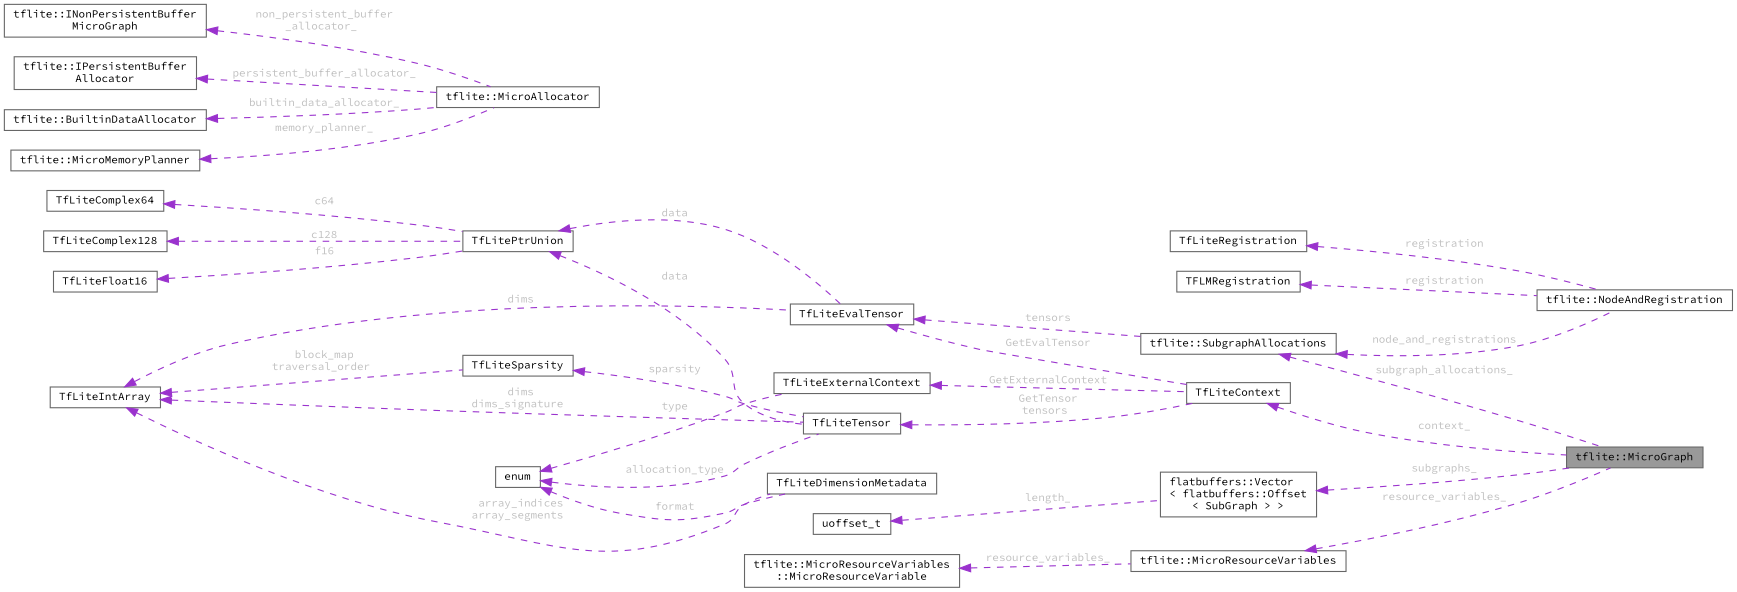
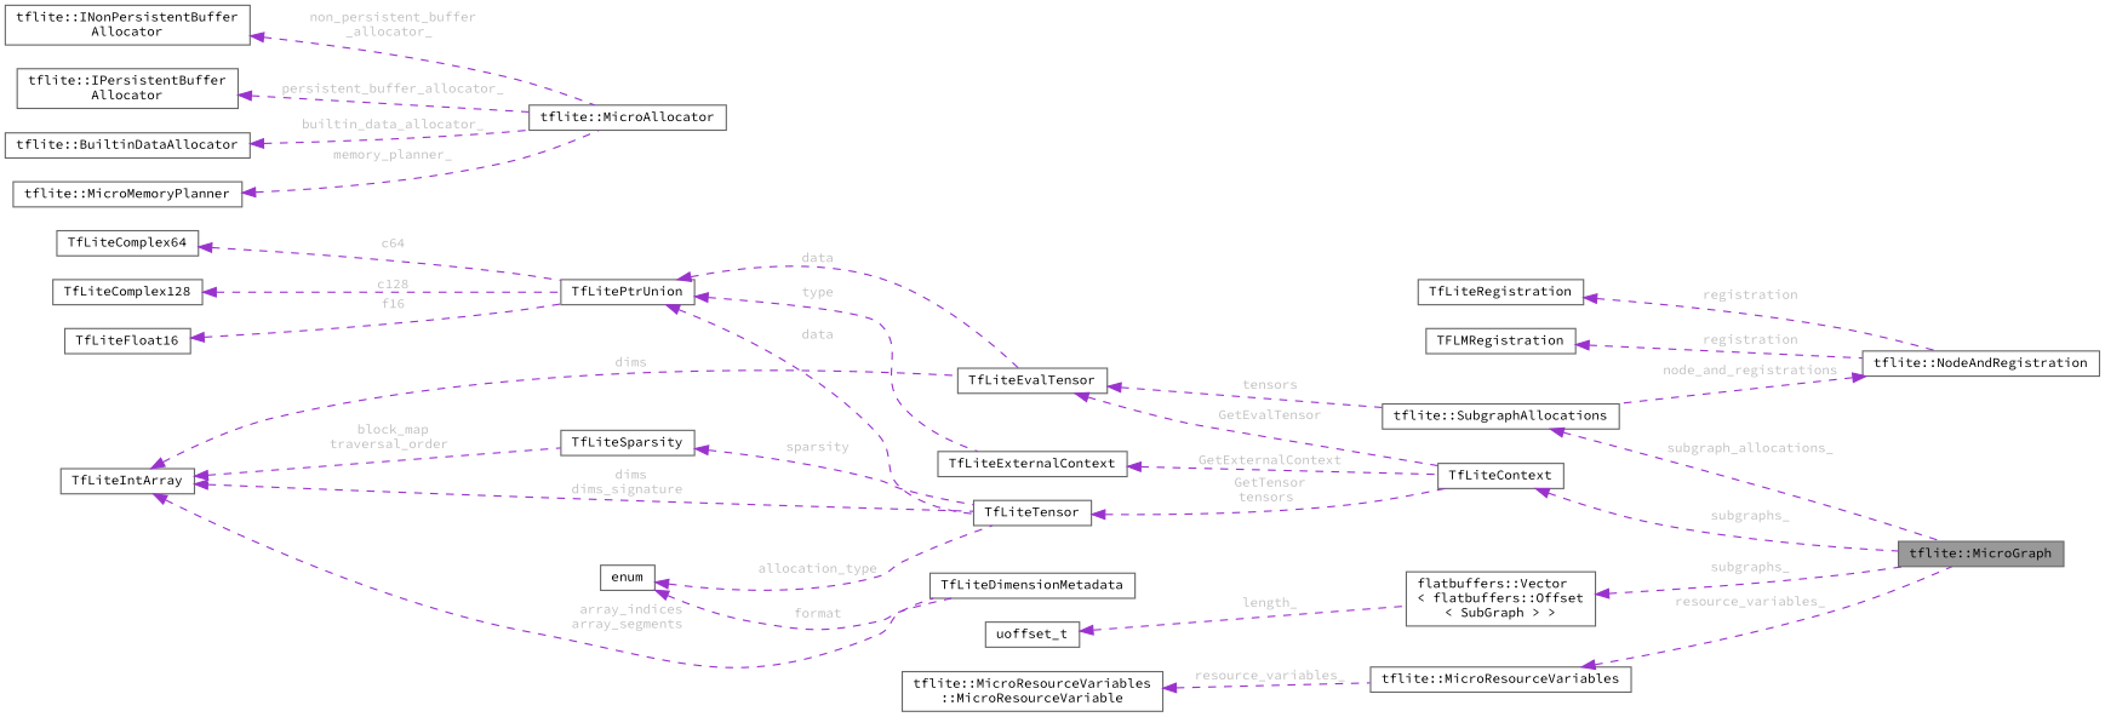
  digraph {
    fontname="Source Code Pro"
    rankdir=LR
    node [color=gray40 fillcolor=white fontname="Source Code Pro" fontsize=10 shape=box style=filled]
    edge [color=darkorchid3 dir=back fontcolor=grey fontname="Source Code Pro" fontsize=10 labelfontname=Helvetica labelfontsize=10 style=dashed]
    n1 [fillcolor=grey60 fontcolor=black height=0.2 label="tflite::MicroGraph" width=0.4]
    n2 [height=0.2 label=TfLiteContext width=0.4]
    n3 [height=0.2 label=TfLiteTensor width=0.4]
    n4 [height=0.2 label=TfLitePtrUnion width=0.4]
    n5 [height=0.2 label=TfLiteEvalTensor width=0.4]
    n6 [height=0.2 label="tflite::SubgraphAllocations" width=0.4]
    n7 [height=0.2 label=TfLiteFloat16 width=0.4]
    n8 [height=0.2 label=TfLiteComplex64 width=0.4]
    n9 [height=0.2 label=TfLiteComplex128 width=0.4]
    n10 [height=0.2 label=TfLiteIntArray width=0.4]
    n11 [height=0.2 label=TfLiteSparsity width=0.4]
    n12 [height=0.2 label=TfLiteDimensionMetadata width=0.4]
    n13 [height=0.2 label="tflite::NodeAndRegistration" width=0.4]
    n14 [height=0.2 label=TfLiteRegistration width=0.4]
    n15 [height=0.2 label=enum width=0.4]
    n16 [height=0.2 label=TfLiteExternalContext width=0.4]
    n17 [height=0.2 label="tflite::MicroAllocator" width=0.4]
-   n18 [height=0.2 label="tflite::INonPersistentBuffer\lMicroGraph" width=0.4]
+   n18 [height=0.2 label="tflite::INonPersistentBuffer\lAllocator" width=0.4]
    n19 [height=0.2 label="tflite::IPersistentBuffer\lAllocator" width=0.4]
    n20 [height=0.2 label="tflite::BuiltinDataAllocator" width=0.4]
    n21 [height=0.2 label="tflite::MicroMemoryPlanner" width=0.4]
    n22 [height=0.2 label=TFLMRegistration width=0.4]
    n23 [height=0.2 label="tflite::MicroResourceVariables" width=0.4]
    n24 [height=0.2 label="tflite::MicroResourceVariables\l::MicroResourceVariable" width=0.4]
    n25 [height=0.2 label="flatbuffers::Vector\l\< flatbuffers::Offset\l\< SubGraph \> \>" width=0.4]
    n26 [height=0.2 label=uoffset_t width=0.4]
-   n2 -> n1 [label=" context_"]
+   n2 -> n1 [label=" subgraphs_"]
    n3 -> n2 [label=" GetTensor\ntensors"]
    n4 -> n3 [label=" data"]
    n4 -> n5 [label=" data"]
    n5 -> n2 [label=" GetEvalTensor"]
    n5 -> n6 [label=" tensors"]
    n6 -> n1 [label=" subgraph_allocations_"]
    n7 -> n4 [label=" f16"]
    n8 -> n4 [label=" c64"]
    n9 -> n4 [label=" c128"]
    n10 -> n3 [label=" dims\ndims_signature"]
    n10 -> n5 [label=" dims"]
    n10 -> n11 [label=" block_map\ntraversal_order"]
    n10 -> n12 [label=" array_indices\narray_segments"]
    n11 -> n3 [label=" sparsity"]
-   n6 -> n13 [label=" node_and_registrations"]
+   n13 -> n6 [label=" node_and_registrations"]
    n14 -> n13 [label=" registration"]
    n15 -> n3 [label=" allocation_type"]
    n15 -> n12 [label=" format"]
-   n15 -> n16 [label=" type"]
+   n4 -> n16 [label=" type"]
    n16 -> n2 [label=" GetExternalContext"]
    n18 -> n17 [label=" non_persistent_buffer\l_allocator_"]
    n19 -> n17 [label=" persistent_buffer_allocator_"]
    n20 -> n17 [label=" builtin_data_allocator_"]
    n21 -> n17 [label=" memory_planner_"]
    n22 -> n13 [label=" registration"]
    n23 -> n1 [label=" resource_variables_"]
    n24 -> n23 [label=" resource_variables_"]
    n25 -> n1 [label=" subgraphs_"]
    n26 -> n25 [label=" length_"]
  }
